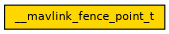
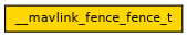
  digraph {
    rankdir=LR
    fontname="DejaVu Sans"
-   n1 [color=black fillcolor=gold fontname="DejaVu Sans" fontsize=10 height=0.2 label=__mavlink_fence_point_t shape=record style=filled width=0.4]
+   n1 [color=black fillcolor=gold fontname="DejaVu Sans" fontsize=10 height=0.2 label=__mavlink_fence_fence_t shape=record style=filled width=0.4]
  }
